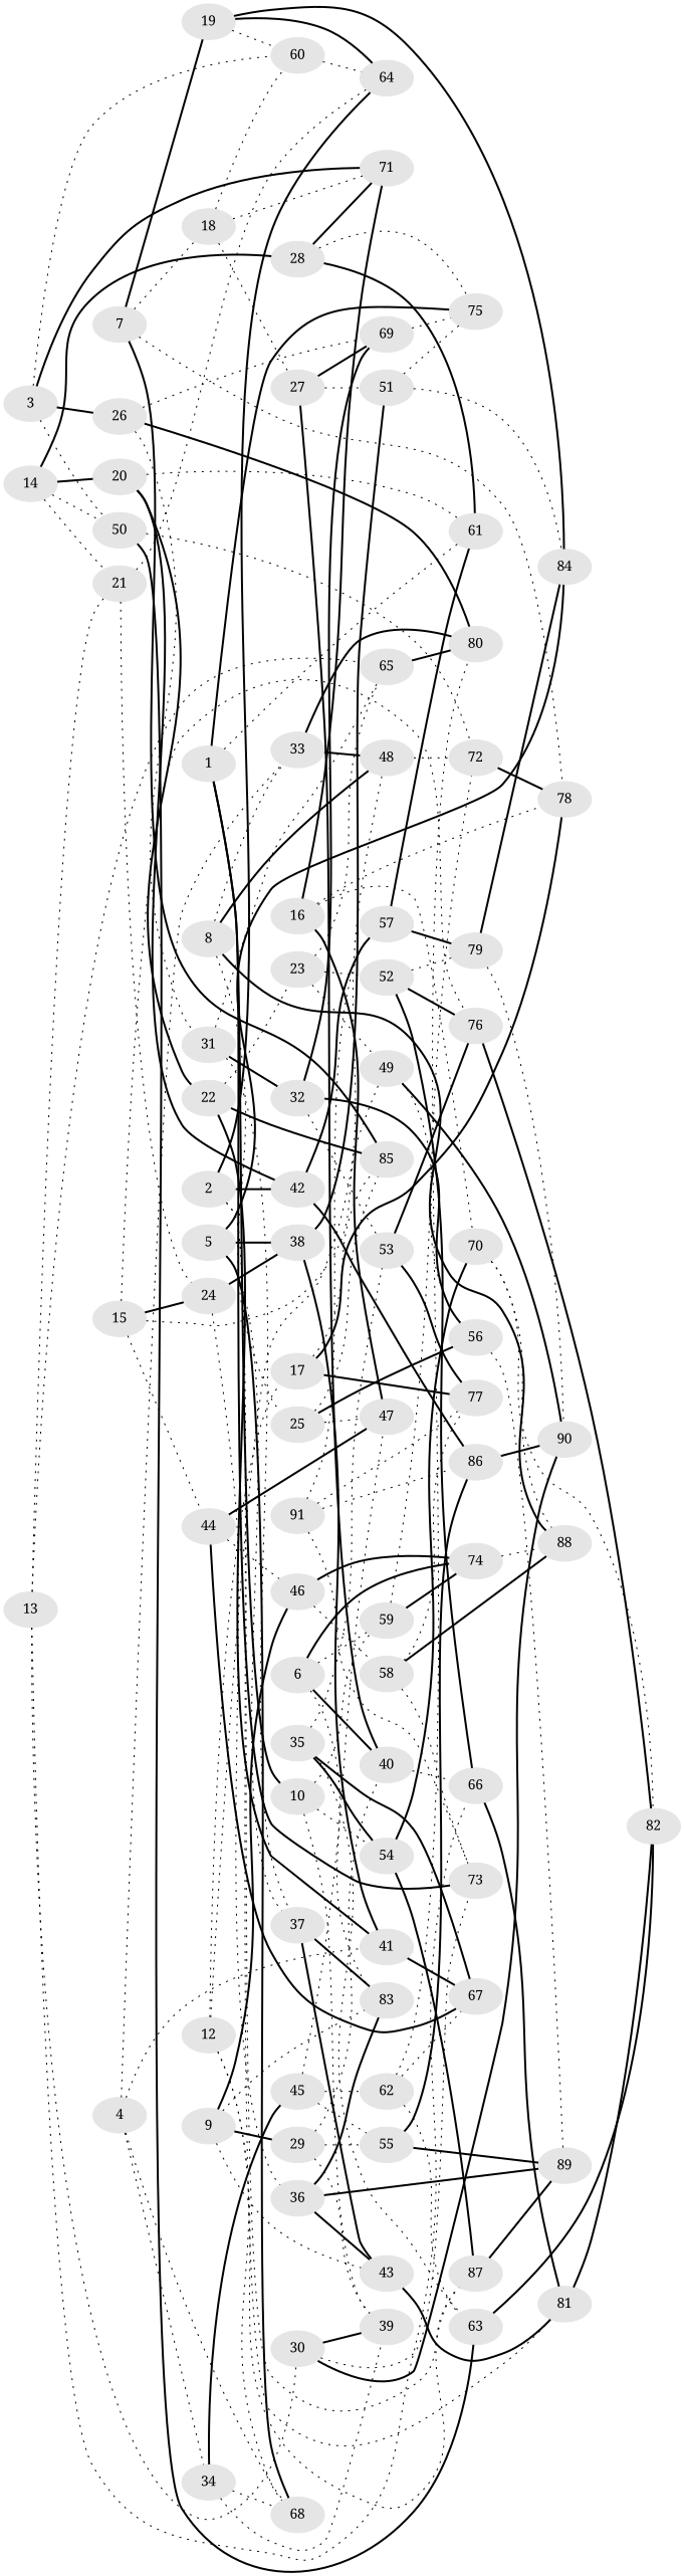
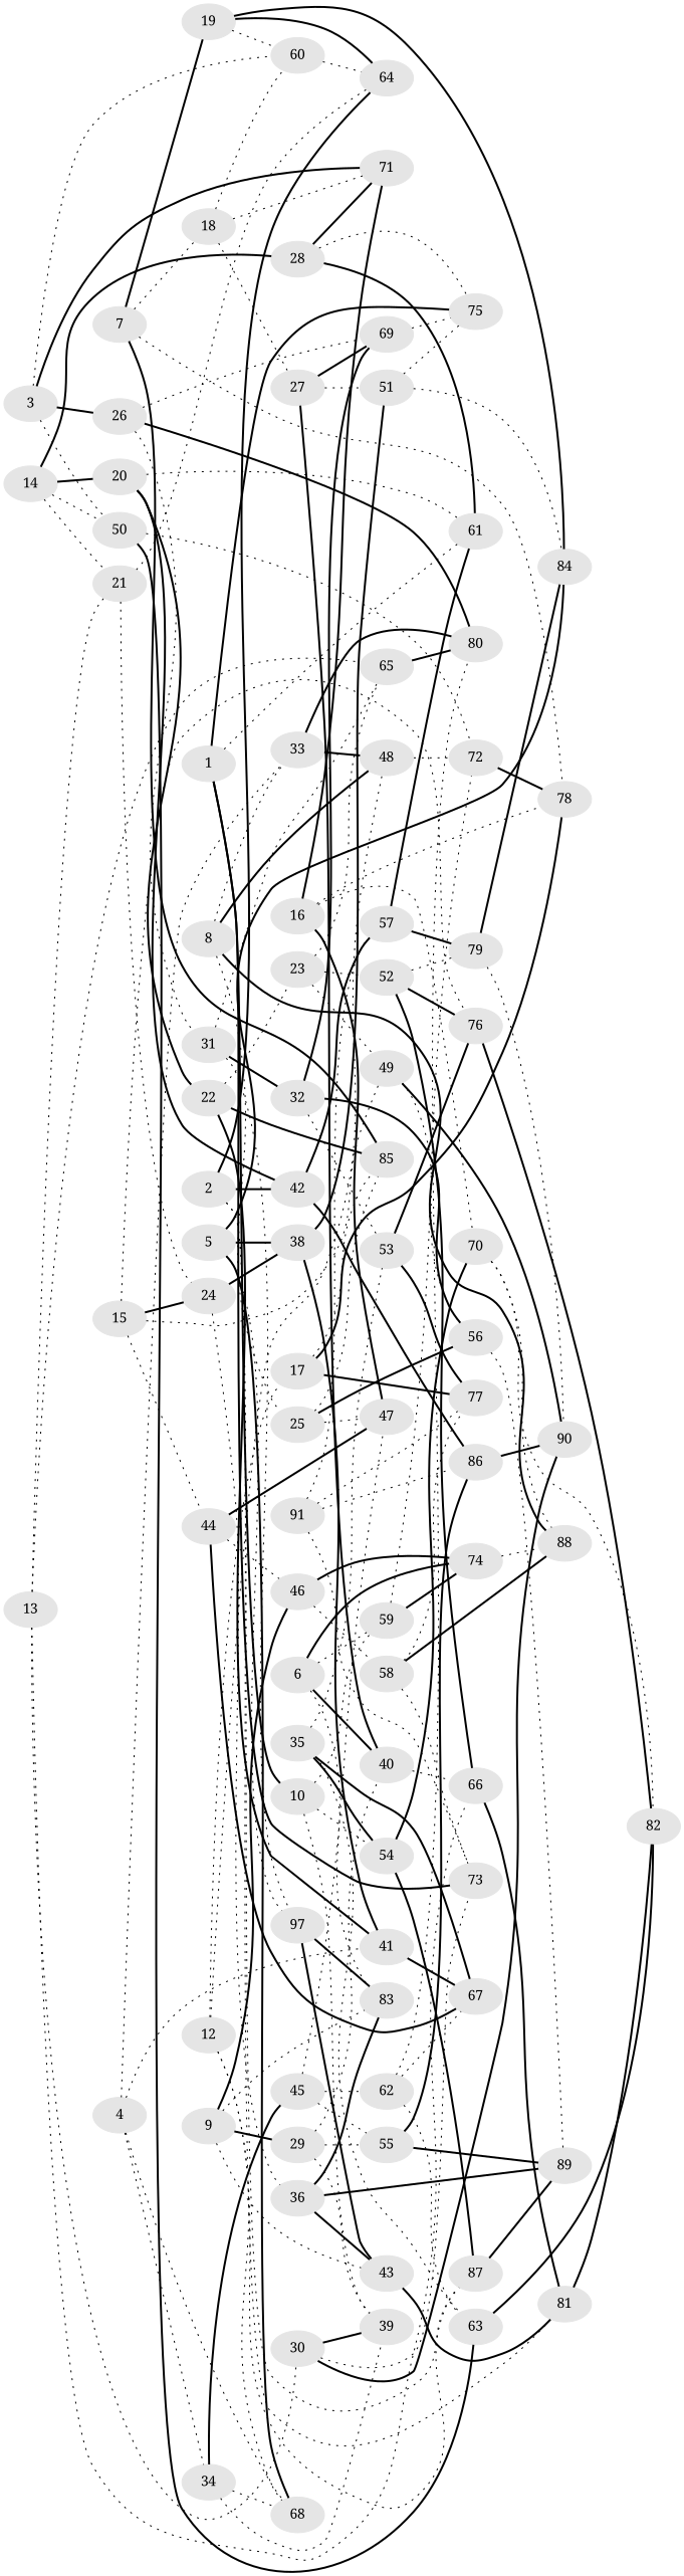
  graph {
    fontname="Noto Serif"
    rankdir=LR
    node [color=gray90 fontname="Noto Serif" style=filled]
    edge [fontname="Noto Serif" style=dotted]
    1
    10
    61
    73
    75
    59
    39
    54
    2
    42
    64
    81
    87
    57
    86
    82
    89
    3
    26
    50
    60
    71
    31
    69
    80
    63
    72
    4
    33
    34
    41
    68
    48
    45
    67
    5
-   37
+   37 [label=97]
    38
    84
    83
    43
    51
    6
    40
    74
    66
    88
    7
    18
    19
    78
    85
    27
    8
    25
    47
    56
    9
    29
    46
    55
    58
    70
    n64 [label=91]
    77
    79
    90
    12
    17
    13
    21
    30
    65
    24
    14
    20
    28
    22
    15
    44
    49
    76
    36
    16
    23
    52
    32
    53
    62
    35
    1 -- 10 [style=bold]
    1 -- 61
    1 -- 73 [style=bold]
    1 -- 75 [style=bold]
    10 -- 59
    10 -- 39
    10 -- 54
    59 -- 72
    59 -- 74 [style=bold]
    54 -- 87 [style=bold]
    54 -- 70 [style=bold]
    2 -- 42 [style=bold]
    2 -- 64 [style=bold]
    2 -- 81
    2 -- 87
    42 -- 57 [style=bold]
    42 -- 86 [style=bold]
    81 -- 82 [style=bold]
    87 -- 89 [style=bold]
    57 -- 61 [style=bold]
    57 -- 79 [style=bold]
    86 -- 90 [style=bold]
    3 -- 26 [style=bold]
    3 -- 50
    3 -- 60
    3 -- 71 [style=bold]
    26 -- 31
    26 -- 69
    26 -- 80 [style=bold]
    50 -- 63 [style=bold]
    50 -- 72
    60 -- 64
    31 -- 37
    31 -- 65
    31 -- 32 [style=bold]
    69 -- 75
    63 -- 82 [style=bold]
    72 -- 78 [style=bold]
    4 -- 33
    4 -- 34
    4 -- 41
    4 -- 68
    33 -- 80 [style=bold]
    33 -- 48 [style=bold]
    34 -- 39
    34 -- 68
    34 -- 45 [style=bold]
    41 -- 67 [style=bold]
    48 -- 72
    45 -- 47
    45 -- 55
    45 -- 62
    5 -- 68 [style=bold]
    5 -- 37
    5 -- 38 [style=bold]
    5 -- 84 [style=bold]
    37 -- 83 [style=bold]
    37 -- 43 [style=bold]
    38 -- 41 [style=bold]
    38 -- 51 [style=bold]
    43 -- 81 [style=bold]
    51 -- 75
    51 -- 84
    6 -- 59
    6 -- 83
    6 -- 40 [style=bold]
    6 -- 74 [style=bold]
    40 -- 66
    74 -- 88
    66 -- 81 [style=bold]
    7 -- 18
    7 -- 19 [style=bold]
    7 -- 78
    7 -- 85 [style=bold]
    18 -- 60
    18 -- 71
    18 -- 27
    19 -- 64 [style=bold]
    19 -- 60
    19 -- 84 [style=bold]
    27 -- 69 [style=bold]
    27 -- 51
    27 -- 40 [style=bold]
    8 -- 33
    8 -- 48 [style=bold]
    8 -- 88 [style=bold]
    8 -- 25
    25 -- 85
    25 -- 47
    25 -- 56 [style=bold]
    56 -- 89
    9 -- 83
    9 -- 43
    9 -- 29 [style=bold]
    9 -- 46 [style=bold]
    29 -- 39
    29 -- 40
    29 -- 55
    46 -- 74 [style=bold]
    46 -- 58
    55 -- 86 [style=bold]
    55 -- 89 [style=bold]
    58 -- 73
    58 -- 88 [style=bold]
    58 -- 77
    70 -- 82
    70 -- 88
    n64 -- 73
    n64 -- 57
    n64 -- 86
    n64 -- 77
    79 -- 84 [style=bold]
    79 -- 90
    12 -- 87
    12 -- 68
    12 -- 48
    12 -- 17
    17 -- 78 [style=bold]
    17 -- 85
    17 -- 77 [style=bold]
    13 -- 66
    13 -- 21
    13 -- 30
    13 -- 65
    21 -- 64
    21 -- 24
    30 -- 73
    30 -- 39 [style=bold]
    30 -- 90 [style=bold]
    65 -- 80 [style=bold]
    24 -- 38 [style=bold]
    24 -- 36
    14 -- 50
    14 -- 21
    14 -- 20 [style=bold]
    14 -- 28 [style=bold]
    20 -- 61
    20 -- 42 [style=bold]
    20 -- 22 [style=bold]
    28 -- 61 [style=bold]
    28 -- 75
    28 -- 71 [style=bold]
    22 -- 41 [style=bold]
    22 -- 85 [style=bold]
    22 -- 23
    15 -- 24 [style=bold]
    15 -- 44
    15 -- 49
    15 -- 76
    44 -- 67 [style=bold]
    44 -- 47 [style=bold]
    44 -- 46
    49 -- 56
    49 -- 90 [style=bold]
    76 -- 82 [style=bold]
    36 -- 89 [style=bold]
    36 -- 83 [style=bold]
    36 -- 43 [style=bold]
    16 -- 71 [style=bold]
    16 -- 78
    16 -- 47 [style=bold]
    16 -- 70
    23 -- 65
    23 -- 49
    23 -- 52
    52 -- 66 [style=bold]
    52 -- 79
    52 -- 76 [style=bold]
    32 -- 69 [style=bold]
    32 -- 56 [style=bold]
    32 -- 53
    53 -- 77 [style=bold]
    53 -- 76 [style=bold]
    62 -- 80
    62 -- 63
    62 -- 67
    35 -- 54 [style=bold]
    35 -- 63
    35 -- 67 [style=bold]
    35 -- 53
  }
